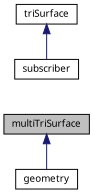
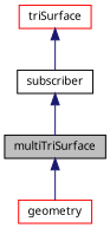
  digraph {
    fontname="Noto Sans"
    node [color=black fillcolor=white fontname="Noto Sans" fontsize=10 shape=record style=filled]
    edge [color=midnightblue dir=back fontname="Noto Sans" fontsize=10 labelfontname=Helvetica labelfontsize=10 style=solid]
    n1 [fillcolor=grey75 fontcolor=black height=0.2 label=multiTriSurface width=0.4]
-   n2 [height=0.2 label=geometry width=0.4]
-   n3 [height=0.2 label=triSurface width=0.4]
+   n2 [color=red height=0.2 label=geometry width=0.4]
+   n3 [color=red height=0.2 label=triSurface width=0.4]
    n4 [height=0.2 label=subscriber width=0.4]
    n1 -> n2
    n3 -> n4
+   n4 -> n1
  }
